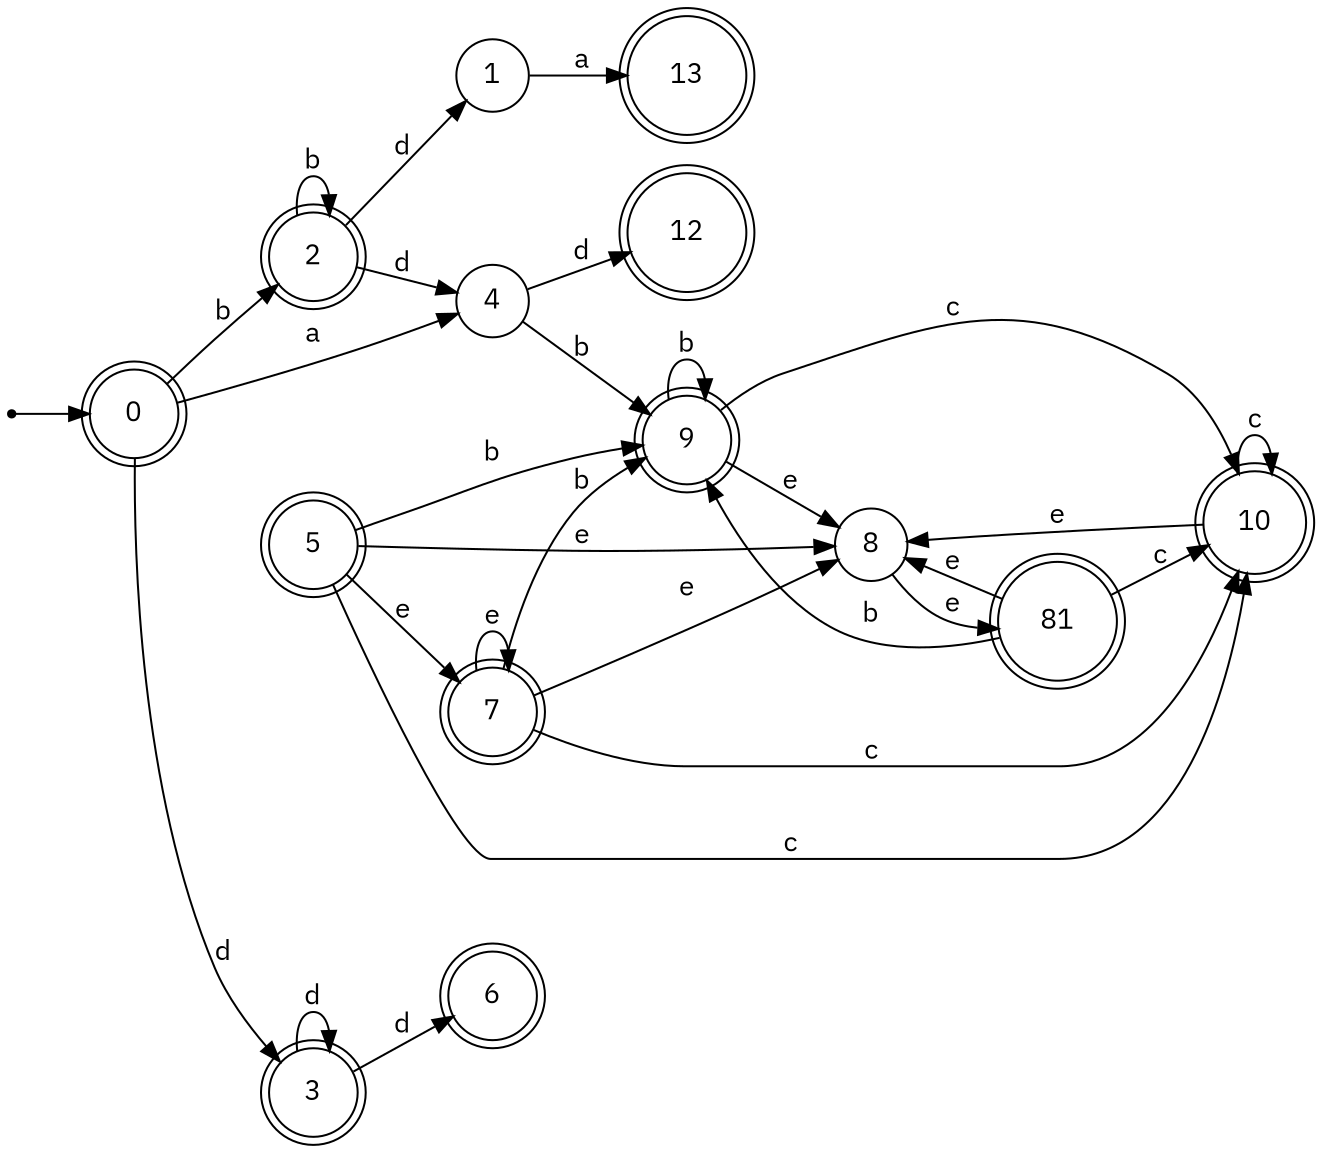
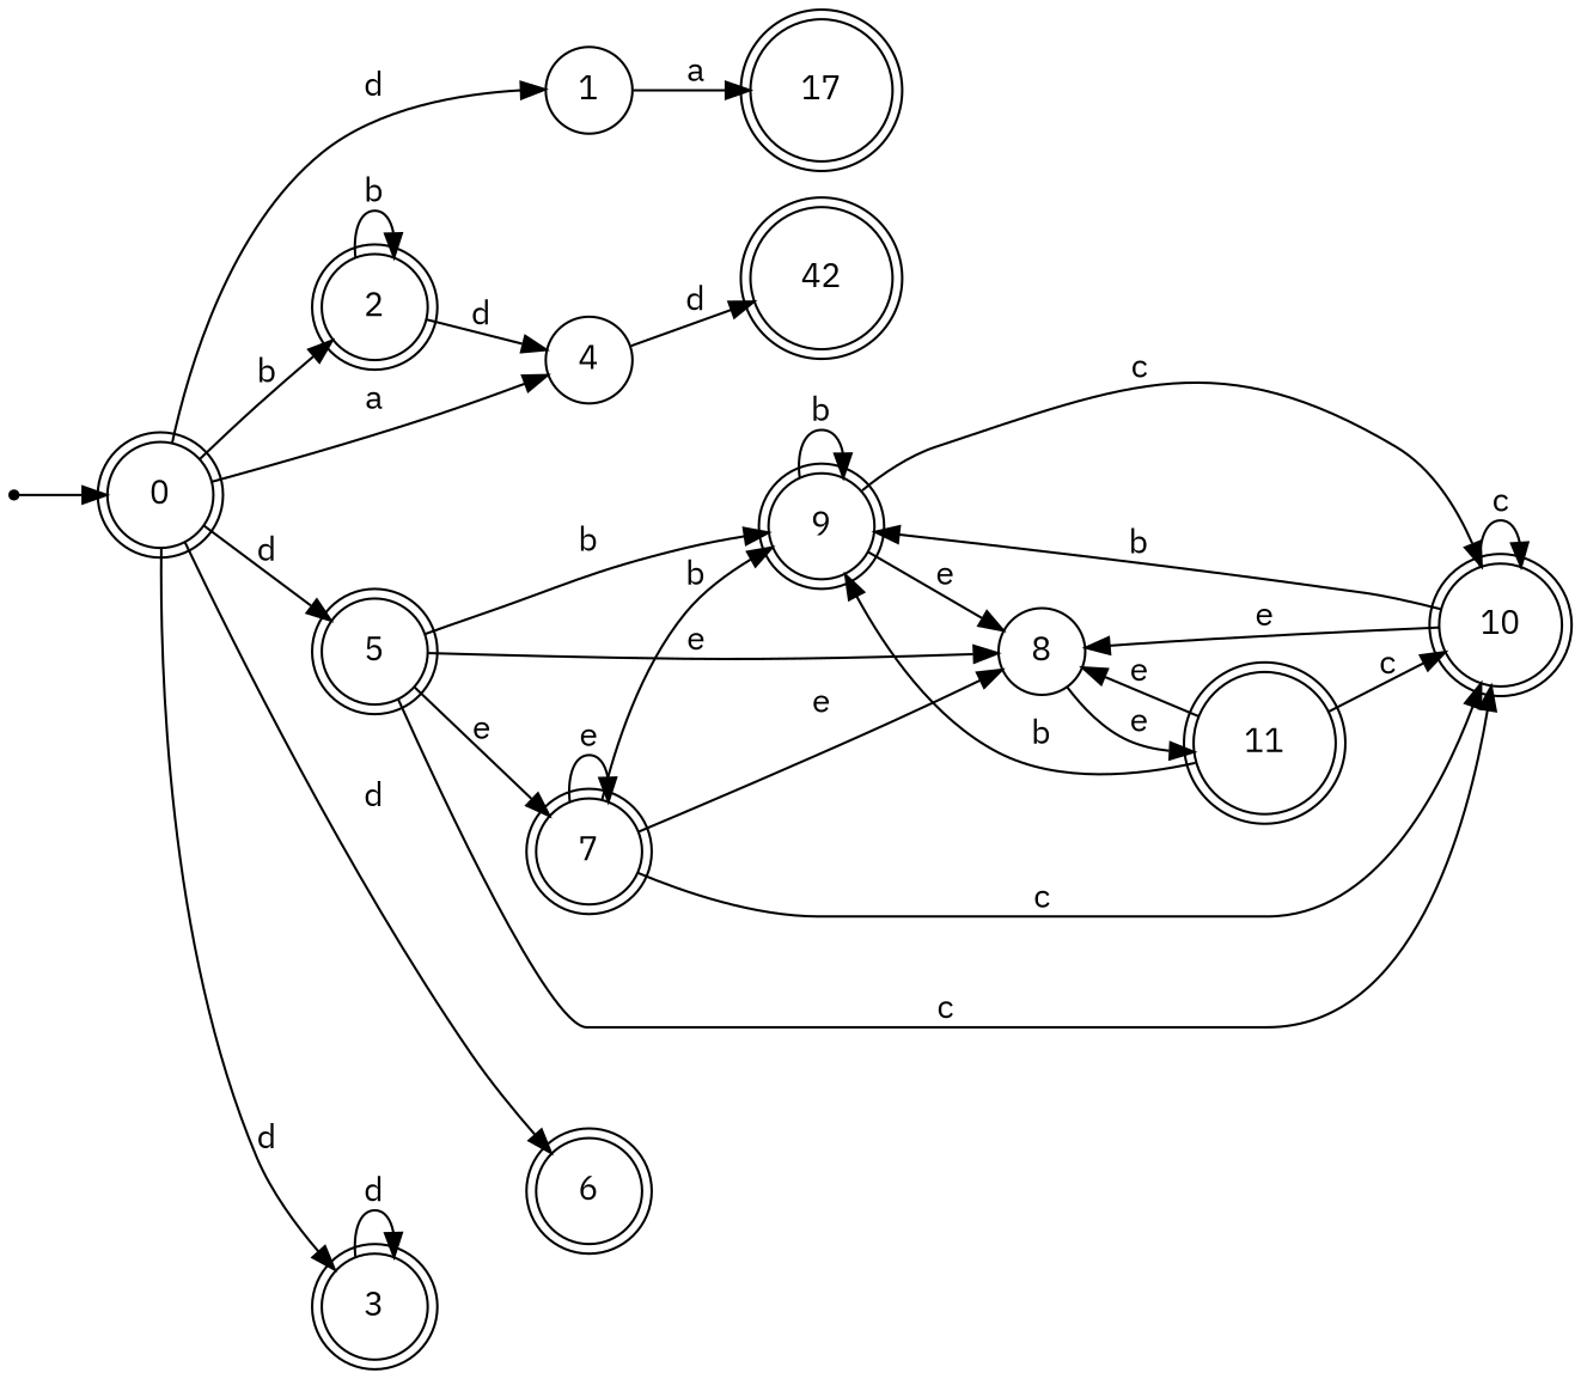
  digraph {
    fontname="IBM Plex Sans"
    rankdir=LR
    node [fontname="IBM Plex Sans" shape=doublecircle]
    edge [fontname="IBM Plex Sans"]
    dummy0 [shape=point]
    0
    1 [shape=circle]
    2
    3
    4 [shape=circle]
    5
    6
-   13
-   12
+   13 [label=17]
+   12 [label=42]
    7
    8 [shape=circle]
    9
    10
-   11 [label=81]
+   11
    dummy0 -> 0
-   2 -> 1 [label=d]
+   0 -> 1 [label=d]
    0 -> 2 [label=b]
    0 -> 3 [label=d]
    0 -> 4 [label=a]
-   3 -> 6 [label=d]
+   0 -> 5 [label=d]
+   0 -> 6 [label=d]
    1 -> 13 [label=a]
    2 -> 2 [label=b]
    2 -> 4 [label=d]
    3 -> 3 [label=d]
    4 -> 12 [label=d]
    5 -> 7 [label=e]
    5 -> 8 [label=e]
    5 -> 9 [label=b]
    5 -> 10 [label=c]
    7 -> 7 [label=e]
    7 -> 8 [label=e]
    7 -> 9 [label=b]
    7 -> 10 [label=c]
    8 -> 11 [label=e]
    9 -> 8 [label=e]
    9 -> 9 [label=b]
    9 -> 10 [label=c]
    10 -> 8 [label=e]
-   4 -> 9 [label=b]
+   10 -> 9 [label=b]
    10 -> 10 [label=c]
    11 -> 8 [label=e]
    11 -> 9 [label=b]
    11 -> 10 [label=c]
  }
